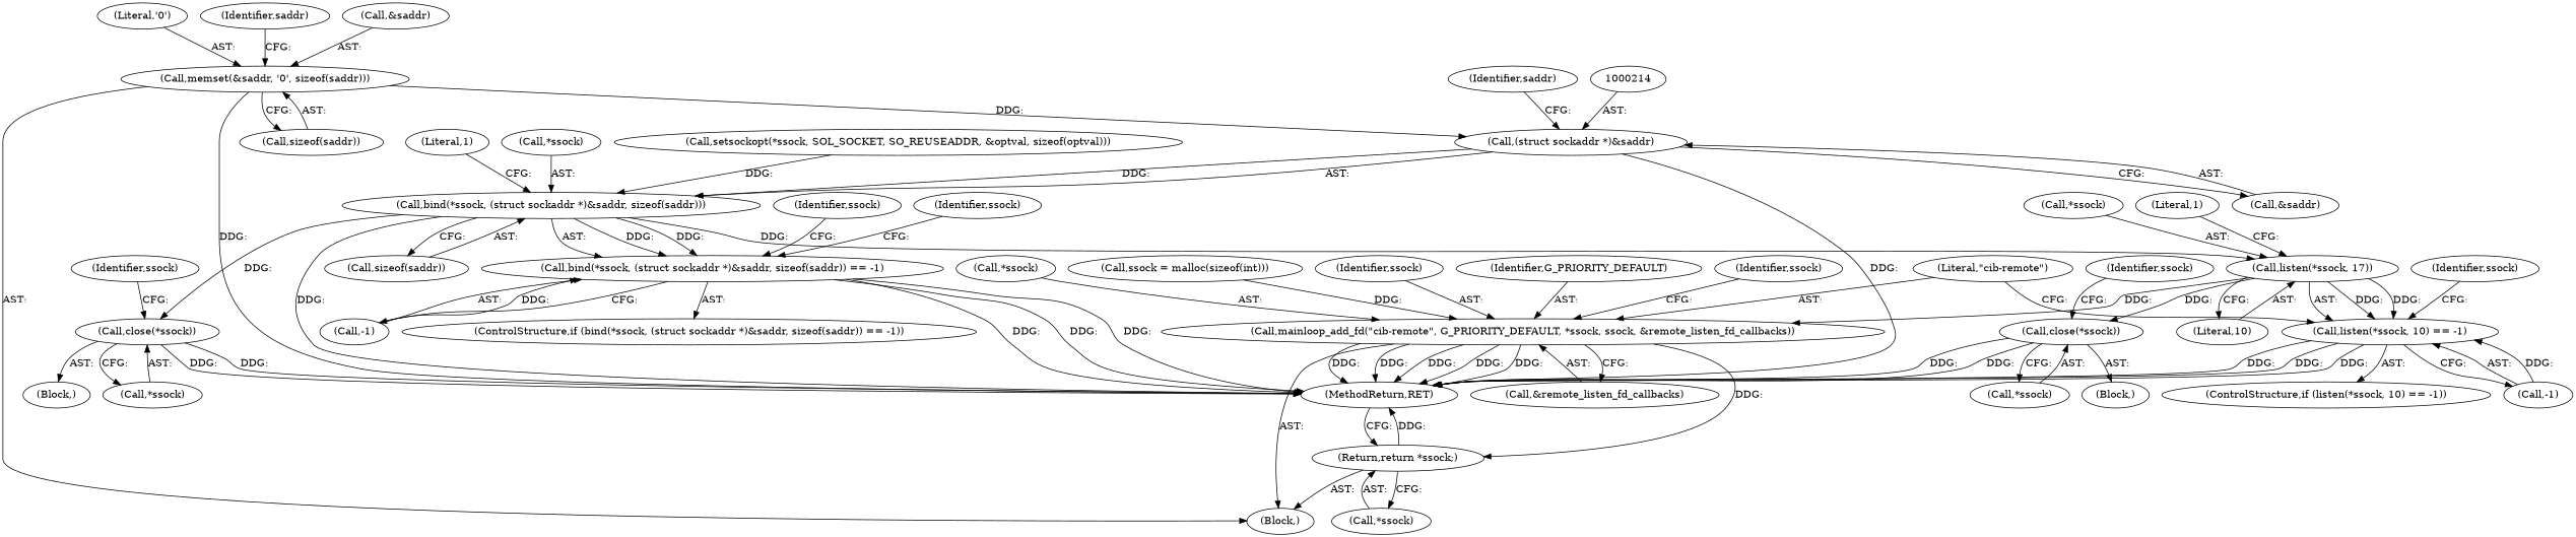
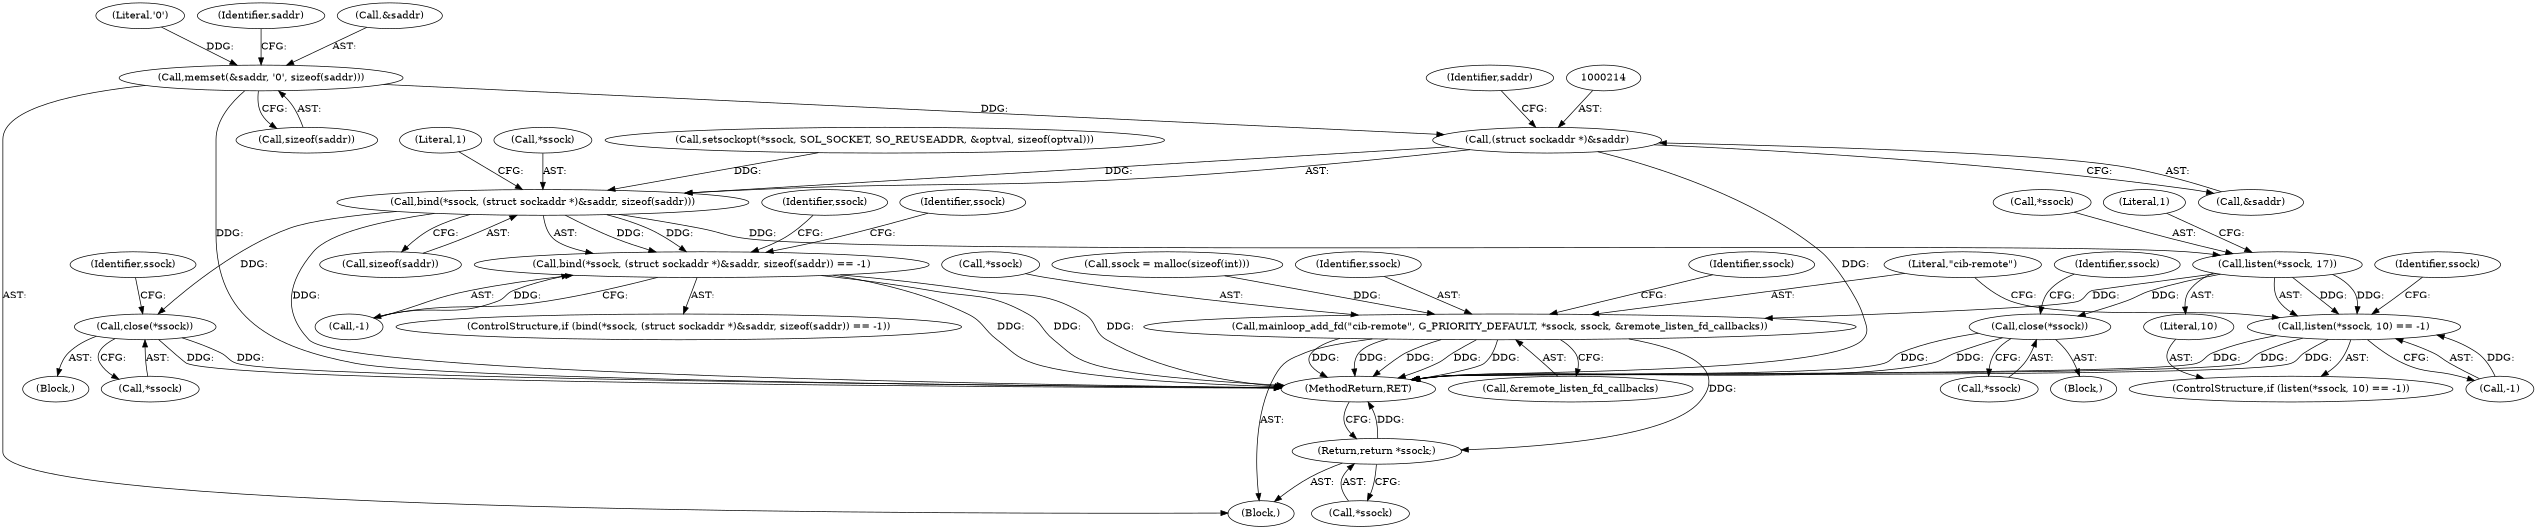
  digraph {
    n1 [label="(Call,memset(&saddr, '\0', sizeof(saddr)))"]
    n2 [label="(Call,(struct sockaddr *)&saddr)"]
    n3 [label="(MethodReturn,RET)"]
    n4 [label="(Block,)"]
    n5 [label="(Call,sizeof(saddr))"]
    n6 [label="(Call,bind(*ssock, (struct sockaddr *)&saddr, sizeof(saddr)))"]
    n7 [label="(Call,&saddr)"]
    n8 [label="(Return,return *ssock;)"]
    n9 [label="(Call,bind(*ssock, (struct sockaddr *)&saddr, sizeof(saddr)) == -1)"]
    n10 [label="(Call,close(*ssock))"]
    n11 [label="(Call,listen(*ssock, 17))"]
    n12 [label="(Call,sizeof(saddr))"]
    n13 [label="(Call,-1)"]
    n14 [label="(ControlStructure,if (bind(*ssock, (struct sockaddr *)&saddr, sizeof(saddr)) == -1))"]
    n15 [label="(Block,)"]
    n16 [label="(Call,*ssock)"]
    n17 [label="(Call,listen(*ssock, 10) == -1)"]
    n18 [label="(Call,close(*ssock))"]
    n19 [label="(Call,mainloop_add_fd(\"cib-remote\", G_PRIORITY_DEFAULT, *ssock, ssock, &remote_listen_fd_callbacks))"]
    n20 [label="(Literal,10)"]
    n21 [label="(Call,-1)"]
    n22 [label="(ControlStructure,if (listen(*ssock, 10) == -1))"]
    n23 [label="(Call,*ssock)"]
    n24 [label="(Block,)"]
    n25 [label="(Call,&remote_listen_fd_callbacks)"]
    n26 [label="(Call,*ssock)"]
    n27 [label="(Literal,'\0')"]
-   n28 [label="(Identifier,G_PRIORITY_DEFAULT)"]
    n29 [label="(Identifier,saddr)"]
    n30 [label="(Identifier,ssock)"]
    n31 [label="(Call,&saddr)"]
    n32 [label="(Identifier,ssock)"]
    n33 [label="(Call,*ssock)"]
    n34 [label="(Literal,1)"]
    n35 [label="(Identifier,ssock)"]
    n36 [label="(Identifier,ssock)"]
    n37 [label="(Literal,\"cib-remote\")"]
    n38 [label="(Call,*ssock)"]
    n39 [label="(Identifier,saddr)"]
    n40 [label="(Identifier,ssock)"]
    n41 [label="(Identifier,ssock)"]
    n42 [label="(Call,setsockopt(*ssock, SOL_SOCKET, SO_REUSEADDR, &optval, sizeof(optval)))"]
    n43 [label="(Call,ssock = malloc(sizeof(int)))"]
    n44 [label="(Identifier,ssock)"]
    n45 [label="(Literal,1)"]
    n46 [label="(Call,*ssock)"]
    1000214
    n1 -> n2 [label="DDG: "]
    n1 -> n3 [label="DDG: "]
    n1 -> n4 [label="AST: "]
    n1 -> n5 [label="CFG: "]
    n2 -> n3 [label="DDG: "]
    n2 -> n6 [label="AST: "]
    n2 -> n6 [label="DDG: "]
    n2 -> n7 [label="CFG: "]
    n3 -> n8 [label="CFG: "]
    n5 -> n1 [label="AST: "]
    n6 -> n3 [label="DDG: "]
    n6 -> n9 [label="AST: "]
    n6 -> n9 [label="DDG: "]
    n6 -> n9 [label="DDG: "]
    n6 -> n10 [label="DDG: "]
    n6 -> n11 [label="DDG: "]
    n6 -> n12 [label="CFG: "]
    n7 -> n2 [label="AST: "]
    n8 -> n3 [label="DDG: "]
    n8 -> n4 [label="AST: "]
    n8 -> n26 [label="CFG: "]
    n9 -> n3 [label="DDG: "]
    n9 -> n3 [label="DDG: "]
    n9 -> n3 [label="DDG: "]
    n9 -> n13 [label="CFG: "]
    n9 -> n14 [label="AST: "]
    n10 -> n3 [label="DDG: "]
    n10 -> n3 [label="DDG: "]
    n10 -> n15 [label="AST: "]
    n10 -> n16 [label="CFG: "]
    n11 -> n17 [label="AST: "]
    n11 -> n17 [label="DDG: "]
    n11 -> n17 [label="DDG: "]
    n11 -> n18 [label="DDG: "]
    n11 -> n19 [label="DDG: "]
-   n11 -> n20 [label="CFG: "]
+   n11 -> n20 [label="AST: "]
    n12 -> n6 [label="AST: "]
    n13 -> n9 [label="AST: "]
    n13 -> n9 [label="DDG: "]
    n16 -> n10 [label="AST: "]
    n17 -> n3 [label="DDG: "]
    n17 -> n3 [label="DDG: "]
    n17 -> n3 [label="DDG: "]
    n17 -> n21 [label="CFG: "]
    n17 -> n22 [label="AST: "]
    n18 -> n3 [label="DDG: "]
    n18 -> n3 [label="DDG: "]
    n18 -> n23 [label="CFG: "]
    n18 -> n24 [label="AST: "]
    n19 -> n3 [label="DDG: "]
    n19 -> n3 [label="DDG: "]
    n19 -> n3 [label="DDG: "]
    n19 -> n3 [label="DDG: "]
    n19 -> n3 [label="DDG: "]
    n19 -> n4 [label="AST: "]
    n19 -> n8 [label="DDG: "]
    n19 -> n25 [label="CFG: "]
-   n20 -> n11 [label="AST: "]
+   n20 -> n22 [label="AST: "]
    n21 -> n17 [label="AST: "]
    n21 -> n17 [label="DDG: "]
    n23 -> n18 [label="AST: "]
    n25 -> n19 [label="AST: "]
    n26 -> n8 [label="AST: "]
-   n27 -> n1 [label="AST: "]
-   n28 -> n19 [label="AST: "]
+   n27 -> n1 [label="DDG: "]
    n29 -> n1 [label="CFG: "]
    n30 -> n17 [label="CFG: "]
    n31 -> n1 [label="AST: "]
    n32 -> n9 [label="CFG: "]
    n33 -> n11 [label="AST: "]
    n34 -> n11 [label="CFG: "]
    n35 -> n19 [label="CFG: "]
    n36 -> n9 [label="CFG: "]
    n37 -> n17 [label="CFG: "]
    n37 -> n19 [label="AST: "]
    n38 -> n19 [label="AST: "]
    n39 -> n2 [label="CFG: "]
    n40 -> n10 [label="CFG: "]
    n41 -> n18 [label="CFG: "]
    n42 -> n6 [label="DDG: "]
    n43 -> n19 [label="DDG: "]
    n44 -> n19 [label="AST: "]
    n45 -> n6 [label="CFG: "]
    n46 -> n6 [label="AST: "]
    1000214 -> n2 [label="AST: "]
  }
